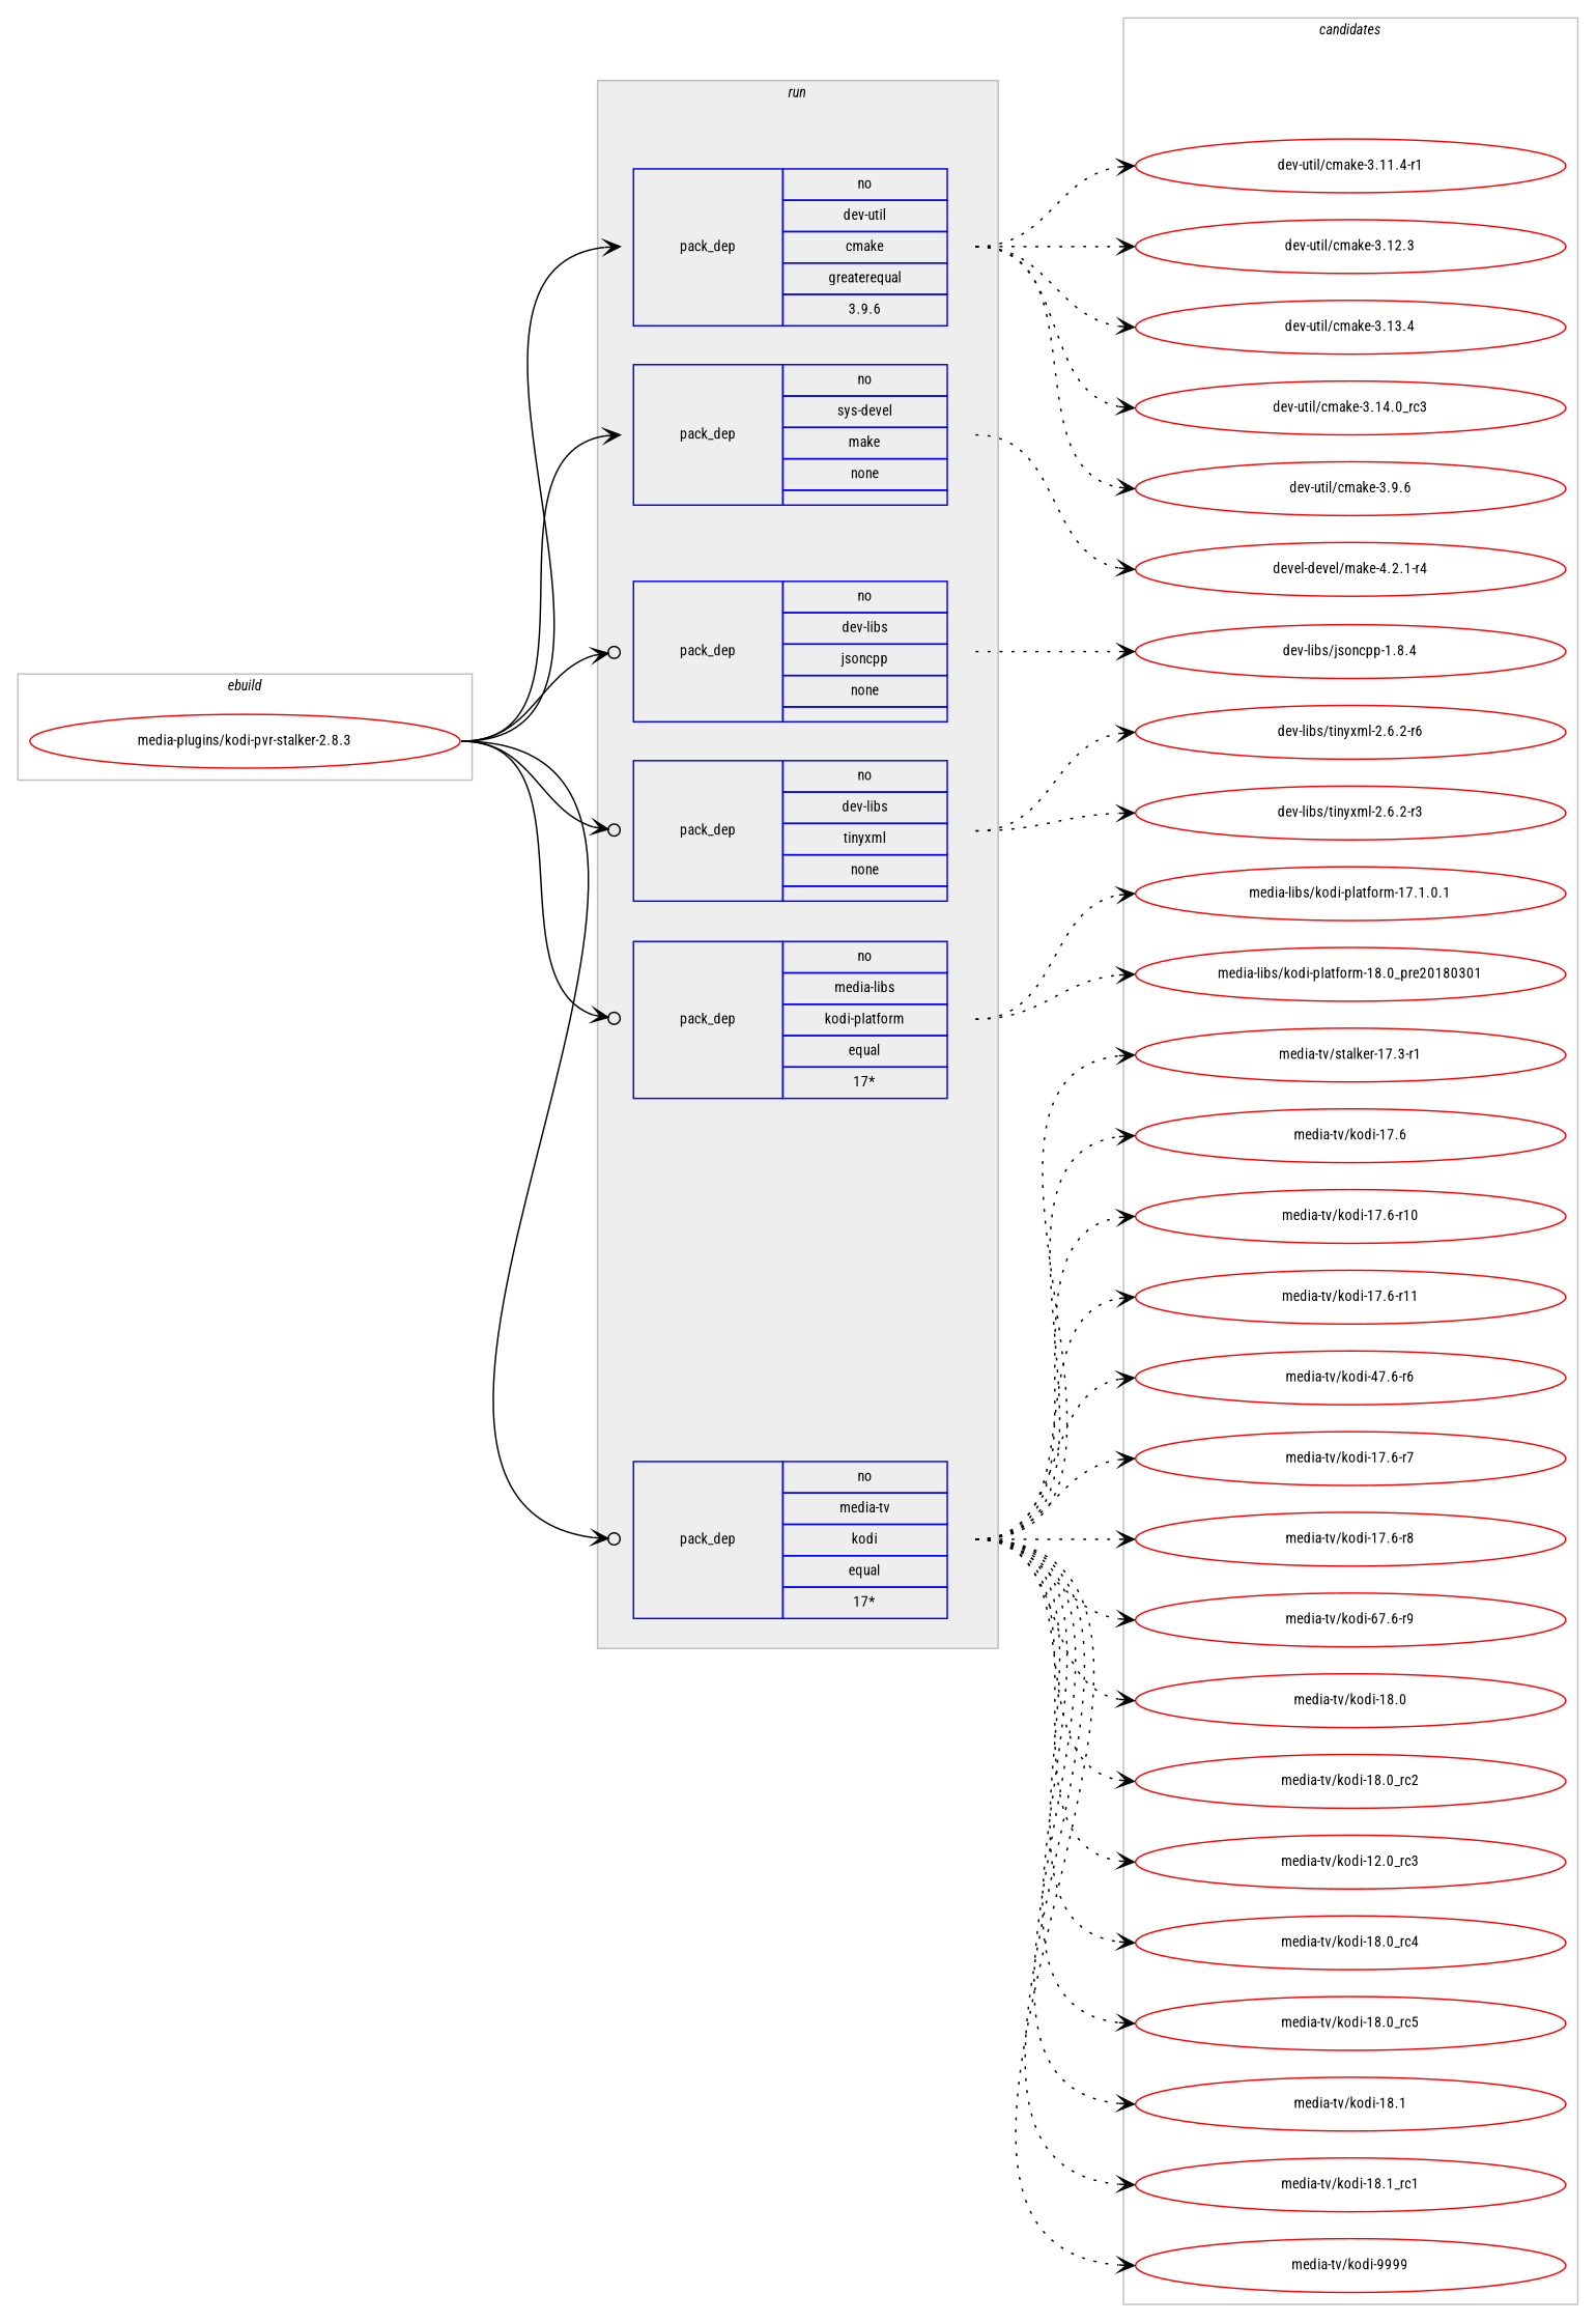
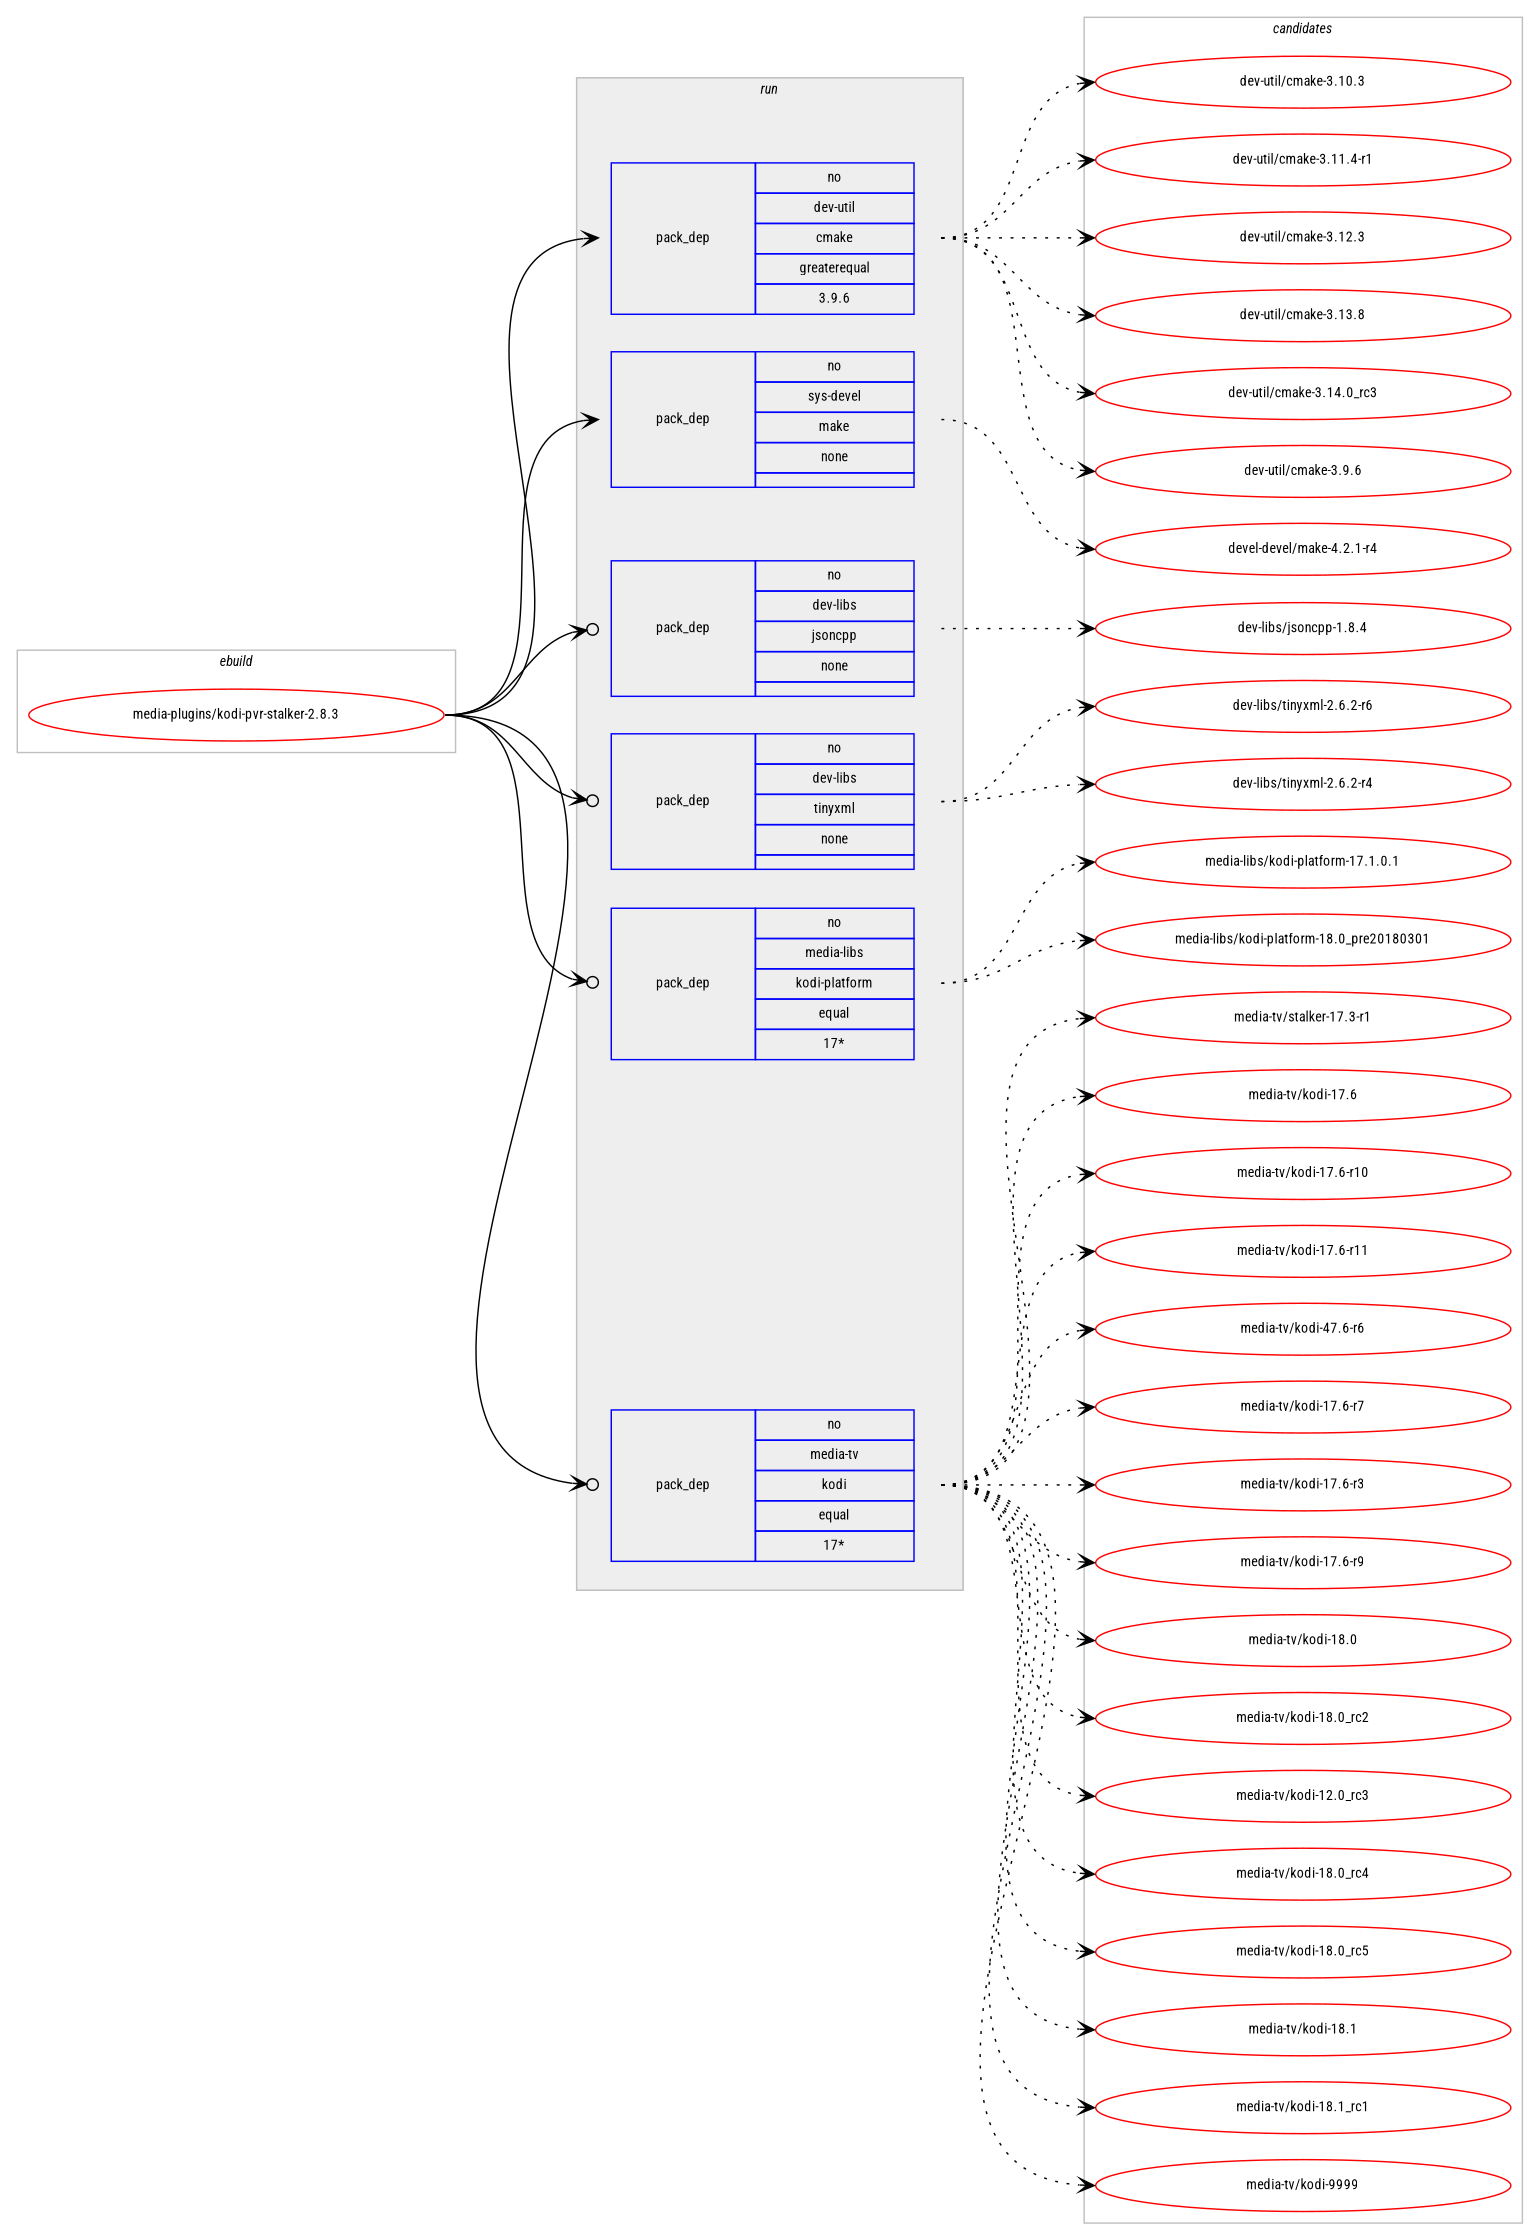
  digraph {
    compound=true
    concentrate=true
    fontname="Roboto Condensed"
    fontsize=10
    newrank=true
    rankdir=LR
    ranksep=1.5
    node [color=red fontname="Roboto Condensed" fontsize=10]
    edge [arrowhead=vee fontname="Roboto Condensed" headport=w style=dotted tailport=e weight=100]
    n1 [label="media-plugins/kodi-pvr-stalker-2.8.3" width=4]
    n2 [color=blue label=<<TABLE BORDER="0" CELLBORDER="1" CELLSPACING="0" CELLPADDING="4" WIDTH="220"><TR><TD ROWSPAN="6" CELLPADDING="30">pack_dep</TD></TR><TR><TD WIDTH="110">no</TD></TR><TR><TD>dev-util</TD></TR><TR><TD>cmake</TD></TR><TR><TD>greaterequal</TD></TR><TR><TD>3.9.6</TD></TR></TABLE>> shape=none]
    n3 [color=blue label=<<TABLE BORDER="0" CELLBORDER="1" CELLSPACING="0" CELLPADDING="4" WIDTH="220"><TR><TD ROWSPAN="6" CELLPADDING="30">pack_dep</TD></TR><TR><TD WIDTH="110">no</TD></TR><TR><TD>sys-devel</TD></TR><TR><TD>make</TD></TR><TR><TD>none</TD></TR><TR><TD></TD></TR></TABLE>> shape=none]
    n4 [color=blue label=<<TABLE BORDER="0" CELLBORDER="1" CELLSPACING="0" CELLPADDING="4" WIDTH="220"><TR><TD ROWSPAN="6" CELLPADDING="30">pack_dep</TD></TR><TR><TD WIDTH="110">no</TD></TR><TR><TD>dev-libs</TD></TR><TR><TD>jsoncpp</TD></TR><TR><TD>none</TD></TR><TR><TD></TD></TR></TABLE>> shape=none]
    n5 [color=blue label=<<TABLE BORDER="0" CELLBORDER="1" CELLSPACING="0" CELLPADDING="4" WIDTH="220"><TR><TD ROWSPAN="6" CELLPADDING="30">pack_dep</TD></TR><TR><TD WIDTH="110">no</TD></TR><TR><TD>dev-libs</TD></TR><TR><TD>tinyxml</TD></TR><TR><TD>none</TD></TR><TR><TD></TD></TR></TABLE>> shape=none]
    n6 [color=blue label=<<TABLE BORDER="0" CELLBORDER="1" CELLSPACING="0" CELLPADDING="4" WIDTH="220"><TR><TD ROWSPAN="6" CELLPADDING="30">pack_dep</TD></TR><TR><TD WIDTH="110">no</TD></TR><TR><TD>media-libs</TD></TR><TR><TD>kodi-platform</TD></TR><TR><TD>equal</TD></TR><TR><TD>17*</TD></TR></TABLE>> shape=none]
    n7 [color=blue label=<<TABLE BORDER="0" CELLBORDER="1" CELLSPACING="0" CELLPADDING="4" WIDTH="220"><TR><TD ROWSPAN="6" CELLPADDING="30">pack_dep</TD></TR><TR><TD WIDTH="110">no</TD></TR><TR><TD>media-tv</TD></TR><TR><TD>kodi</TD></TR><TR><TD>equal</TD></TR><TR><TD>17*</TD></TR></TABLE>> shape=none]
+   n8 [label="dev-util/cmake-3.10.3" width=4]
    n9 [label="dev-util/cmake-3.11.4-r1" width=4]
    n10 [label="dev-util/cmake-3.12.3" width=4]
-   n11 [label="dev-util/cmake-3.13.4" width=4]
+   n11 [label="dev-util/cmake-3.13.8" width=4]
    n12 [label="dev-util/cmake-3.14.0_rc3" width=4]
    n13 [label="dev-util/cmake-3.9.6" width=4]
    n14 [label="devel-devel/make-4.2.1-r4" width=4]
    n15 [label="dev-libs/jsoncpp-1.8.4" width=4]
    n16 [label="dev-libs/tinyxml-2.6.2-r6" width=4]
-   n17 [label="dev-libs/tinyxml-2.6.2-r3" width=4]
+   n17 [label="dev-libs/tinyxml-2.6.2-r4" width=4]
    n18 [label="media-libs/kodi-platform-17.1.0.1" width=4]
    n19 [label="media-libs/kodi-platform-18.0_pre20180301" width=4]
    n20 [label="media-tv/stalker-17.3-r1" width=4]
    n21 [label="media-tv/kodi-17.6" width=4]
    n22 [label="media-tv/kodi-17.6-r10" width=4]
    n23 [label="media-tv/kodi-17.6-r11" width=4]
    n24 [label="media-tv/kodi-47.6-r6" width=4]
    n25 [label="media-tv/kodi-17.6-r7" width=4]
-   n26 [label="media-tv/kodi-17.6-r8" width=4]
-   n27 [label="media-tv/kodi-67.6-r9" width=4]
+   n26 [label="media-tv/kodi-17.6-r3" width=4]
+   n27 [label="media-tv/kodi-17.6-r9" width=4]
    n28 [label="media-tv/kodi-18.0" width=4]
    n29 [label="media-tv/kodi-18.0_rc2" width=4]
    n30 [label="media-tv/kodi-12.0_rc3" width=4]
    n31 [label="media-tv/kodi-18.0_rc4" width=4]
    n32 [label="media-tv/kodi-18.0_rc5" width=4]
    n33 [label="media-tv/kodi-18.1" width=4]
    n34 [label="media-tv/kodi-18.1_rc1" width=4]
    n35 [label="media-tv/kodi-9999" width=4]
    subgraph cluster_1 {
      color=gray
      label=<<i>ebuild</i>>
      rank=same
      n1
    }
    subgraph cluster_2 {
      color=gray
      label=<<i>dependencies</i>>
      subgraph cluster_3 {
        color=gray
        fillcolor="#eeeeee"
        label=<<i>compile</i>>
        style=filled
        subgraph sub_4 {
          color=gray
          fillcolor="#eeeeee"
          label=<<i>compile</i>>
          style=filled
          n2
        }
        subgraph sub_5 {
          color=gray
          fillcolor="#eeeeee"
          label=<<i>compile</i>>
          style=filled
          n3
        }
      }
      subgraph cluster_6 {
        color=gray
        fillcolor="#eeeeee"
        label=<<i>compile and run</i>>
        style=filled
        subgraph sub_7 {
          color=gray
          fillcolor="#eeeeee"
          label=<<i>compile and run</i>>
          style=filled
          n4
        }
        subgraph sub_8 {
          color=gray
          fillcolor="#eeeeee"
          label=<<i>compile and run</i>>
          style=filled
          n5
        }
        subgraph sub_9 {
          color=gray
          fillcolor="#eeeeee"
          label=<<i>compile and run</i>>
          style=filled
          n6
        }
        subgraph sub_10 {
          color=gray
          fillcolor="#eeeeee"
          label=<<i>compile and run</i>>
          style=filled
          n7
        }
      }
      subgraph cluster_11 {
        color=gray
        fillcolor="#eeeeee"
        label=<<i>run</i>>
        style=filled
      }
    }
    subgraph cluster_12 {
      color=gray
      label=<<i>candidates</i>>
      rank=same
      subgraph sub_13 {
        color=black
        label=<<i>candidates</i>>
        nodesep=1
        rank=same
+       n8
        n9
        n10
        n11
        n12
        n13
      }
      subgraph sub_14 {
        color=black
        label=<<i>candidates</i>>
        nodesep=1
        rank=same
        n14
      }
      subgraph sub_15 {
        color=black
        label=<<i>candidates</i>>
        nodesep=1
        rank=same
        n15
      }
      subgraph sub_16 {
        color=black
        label=<<i>candidates</i>>
        nodesep=1
        rank=same
        n16
        n17
      }
      subgraph sub_17 {
        color=black
        label=<<i>candidates</i>>
        nodesep=1
        rank=same
        n18
        n19
      }
      subgraph sub_18 {
        color=black
        label=<<i>candidates</i>>
        nodesep=1
        rank=same
        n20
        n21
        n22
        n23
        n24
        n25
        n26
        n27
        n28
        n29
        n30
        n31
        n32
        n33
        n34
        n35
      }
    }
    n1 -> n2 [style=solid weight=20]
    n1 -> n3 [style=solid weight=20]
    n1 -> n4 [arrowhead=odotvee style=solid weight=20]
    n1 -> n5 [arrowhead=odotvee style=solid weight=20]
    n1 -> n6 [arrowhead=odotvee style=solid weight=20]
    n1 -> n7 [arrowhead=odotvee style=solid weight=20]
+   n2 -> n8
    n2 -> n9
    n2 -> n10
    n2 -> n11
    n2 -> n12
    n2 -> n13
    n3 -> n14
    n4 -> n15
    n5 -> n16
    n5 -> n17
    n6 -> n18
    n6 -> n19
    n7 -> n20
    n7 -> n21
    n7 -> n22
    n7 -> n23
    n7 -> n24
    n7 -> n25
    n7 -> n26
    n7 -> n27
    n7 -> n28
    n7 -> n29
    n7 -> n30
    n7 -> n31
    n7 -> n32
    n7 -> n33
    n7 -> n34
    n7 -> n35
  }
